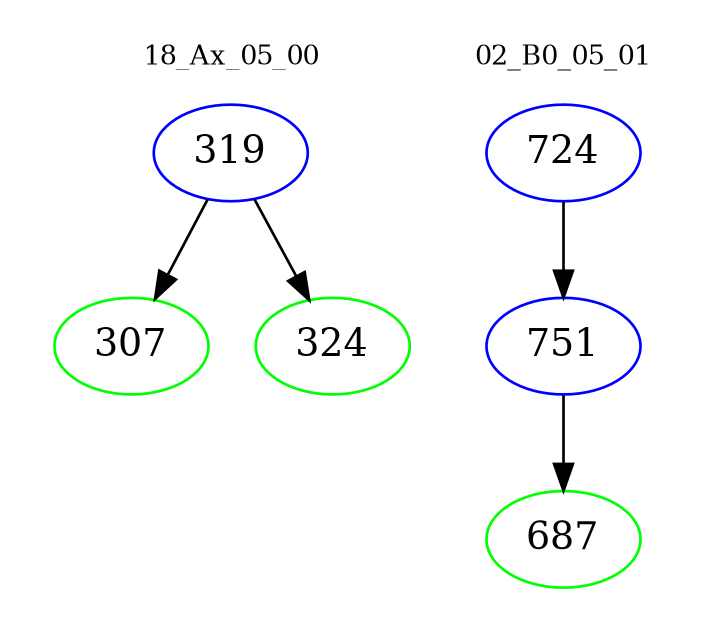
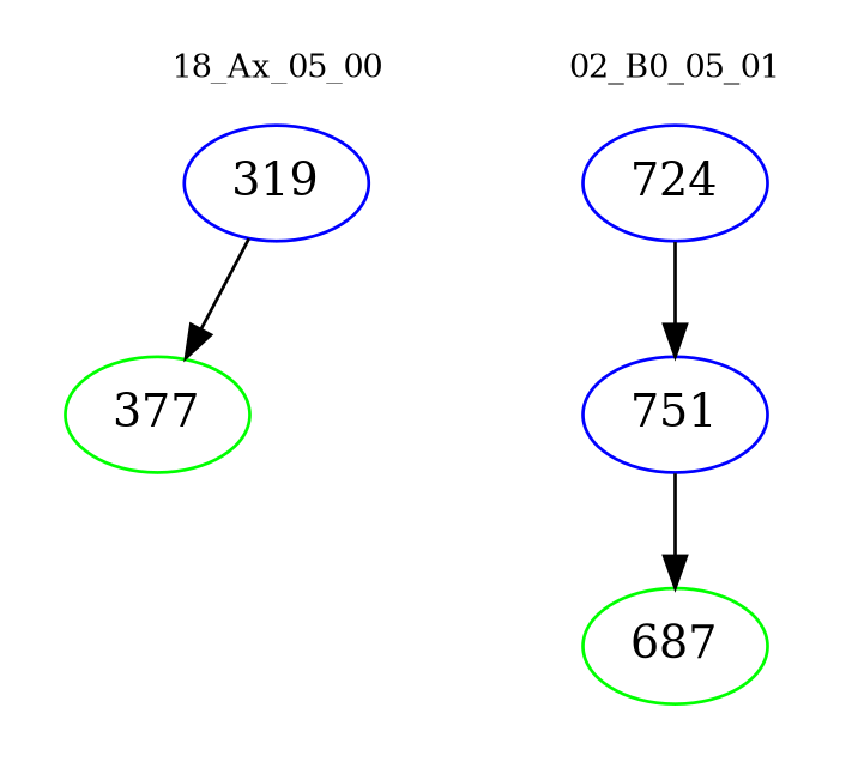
  digraph {
    node [color=blue]
    edge [color=black]
    n1 [label=319]
-   n2 [color=green label=307]
-   n3 [color=green label=324]
+   n2 [color=green label=377]
    n4 [label=724]
    n5 [color=green label=687]
    n6 [label=751]
    subgraph cluster_1 {
      color=white
      fontsize=10
      label="18_Ax_05_00"
      n1
      n2
-     n3
    }
    subgraph cluster_2 {
      color=white
      fontsize=10
      label="02_B0_05_01"
      n4
      n5
      n6
    }
    n1 -> n2
-   n1 -> n3
    n4 -> n6
    n6 -> n5
  }
